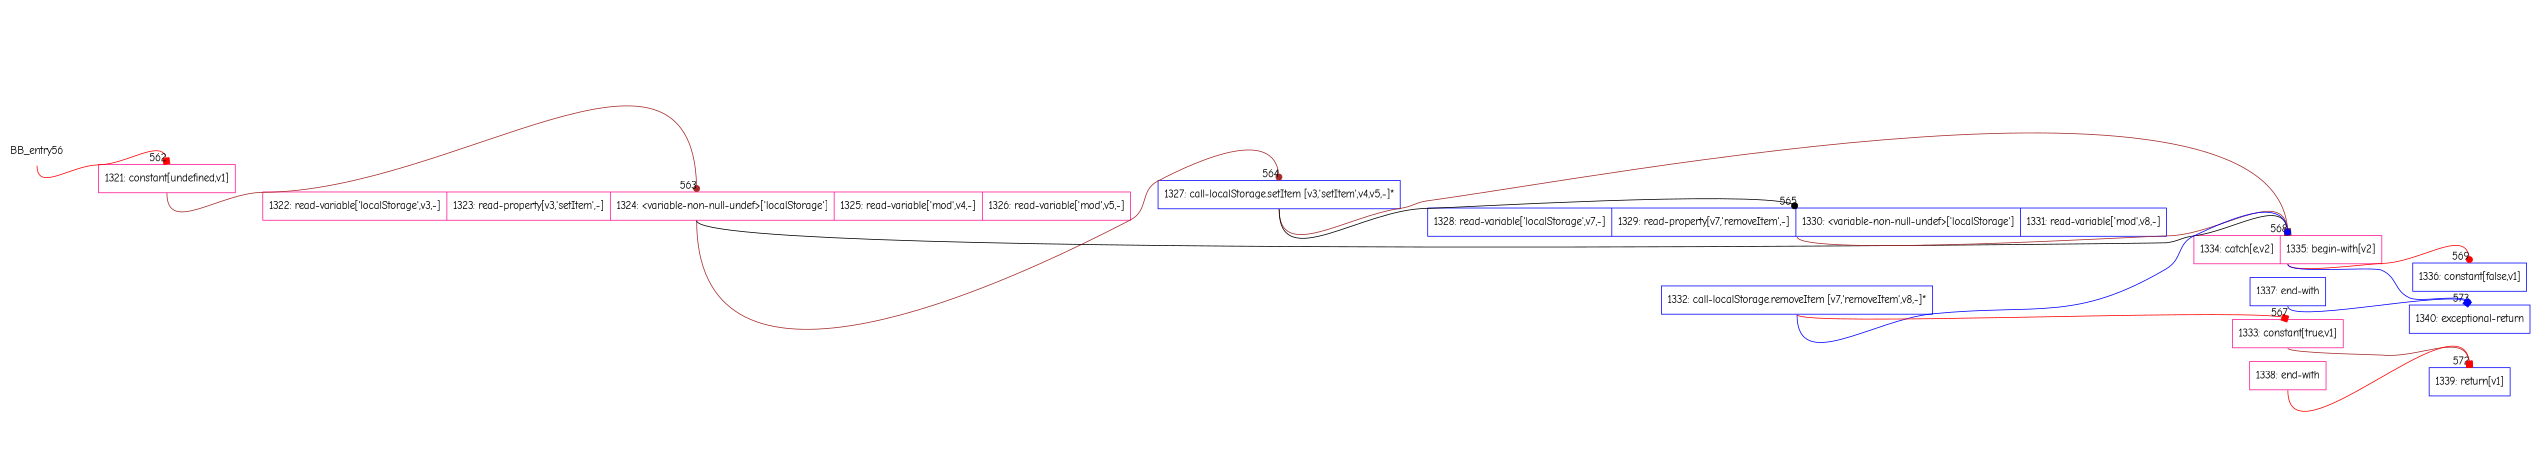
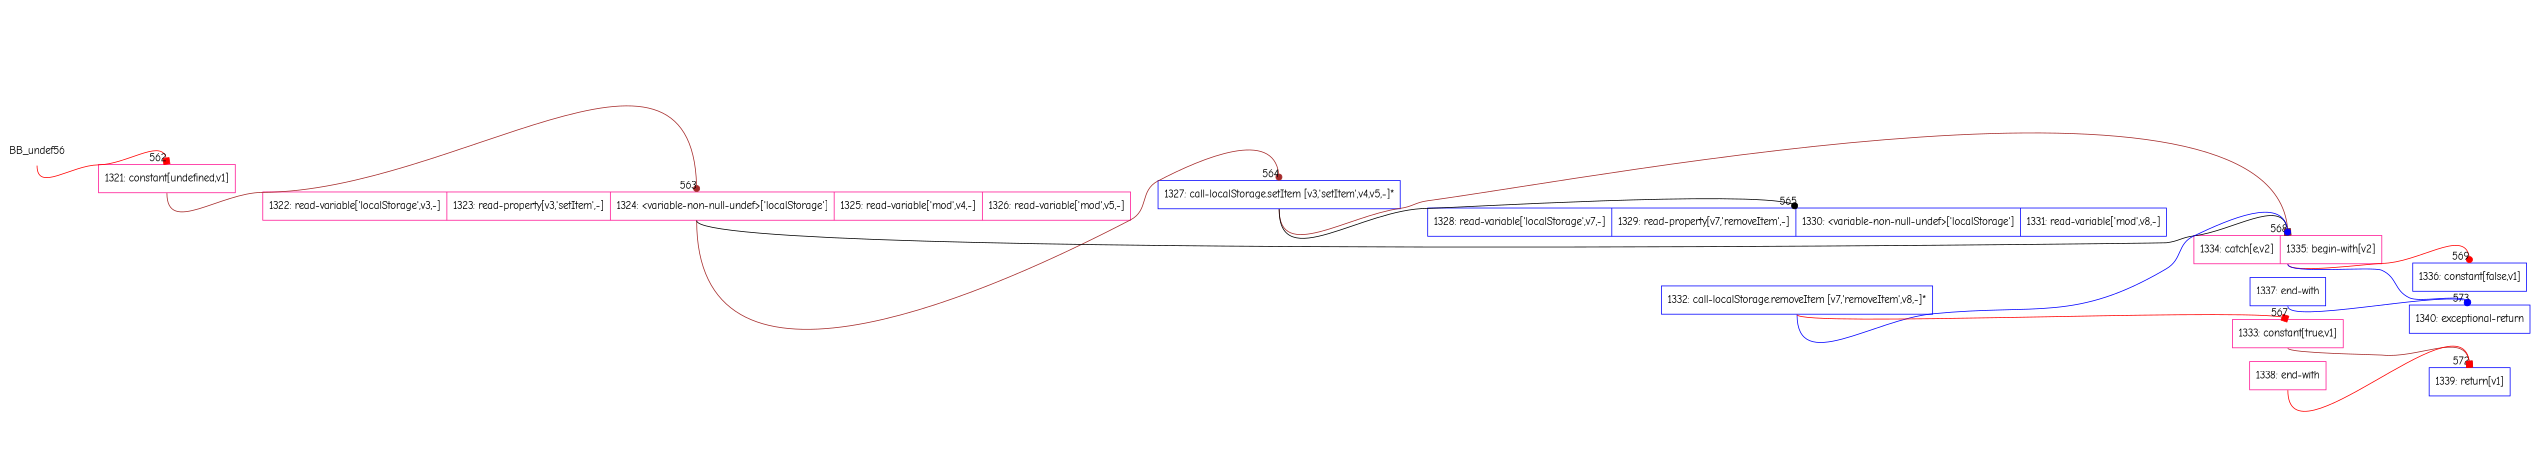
  digraph {
    fontname="Comic Neue"
    rankdir=LR
    node [color=blue fontname="Comic Neue" shape=record]
    edge [arrowhead=box color=brown fontname="Comic Neue" headport=n tailport=s]
-   BB_entry56 [color=deeppink shape=none]
+   BB_entry56 [color=deeppink shape=none label=BB_undef56]
    n2 [color=deeppink label="{1321: constant[undefined,v1]}"]
    n3 [color=deeppink label="{1322: read-variable['localStorage',v3,-]|1323: read-property[v3,'setItem',-]|1324: \<variable-non-null-undef\>['localStorage']|1325: read-variable['mod',v4,-]|1326: read-variable['mod',v5,-]}"]
    n4 [label="{1327: call-localStorage.setItem [v3,'setItem',v4,v5,-]*}"]
    n5 [color=deeppink label="{1334: catch[e,v2]|1335: begin-with[v2]}"]
    n6 [label="{1328: read-variable['localStorage',v7,-]|1329: read-property[v7,'removeItem',-]|1330: \<variable-non-null-undef\>['localStorage']|1331: read-variable['mod',v8,-]}"]
    n7 [label="{1336: constant[false,v1]}"]
    n8 [label="{1340: exceptional-return}"]
    n9 [label="{1332: call-localStorage.removeItem [v7,'removeItem',v8,-]*}"]
    n10 [color=deeppink label="{1333: constant[true,v1]}"]
    n11 [label="{1339: return[v1]}"]
    n12 [label="{1337: end-with}"]
    n13 [color=deeppink label="{1338: end-with}"]
    BB_entry56 -> n2 [color=red headlabel="    562"]
    n2 -> n3 [arrowhead=dot headlabel="      563"]
    n3 -> n4 [arrowhead=dot headlabel="      564"]
    n3 -> n5 [color=black headlabel="      568"]
    n4 -> n5
    n4 -> n6 [arrowhead=dot color=black headlabel="      565"]
    n5 -> n7 [arrowhead=dot color=red headlabel="      569"]
    n5 -> n8 [arrowhead=dot color=blue headlabel="      573"]
-   n6 -> n5 [arrowhead=dot]
    n9 -> n5 [arrowhead=dot color=blue]
    n9 -> n10 [color=red headlabel="      567"]
    n10 -> n11 [headlabel="      572"]
-   n12 -> n8 [color=blue]
+   n12 -> n8 [arrowhead=dot color=blue]
    n13 -> n11 [color=red]
  }
